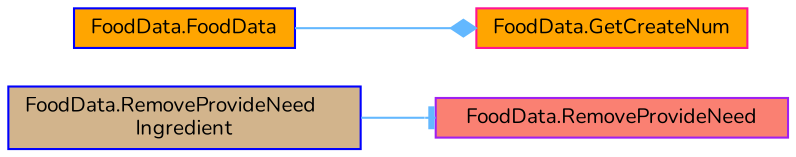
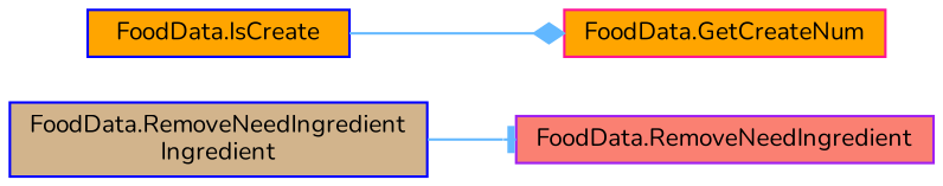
  digraph {
    fontname=Nunito
    rankdir=LR
    node [color=blue fillcolor=orange fontname=Nunito fontsize=10 shape=box style=filled]
    edge [color=steelblue1 fontname=Nunito fontsize=10 labelfontname=Helvetica labelfontsize=10 style=solid]
-   n1 [fillcolor=tan fontcolor=black height=0.2 label="FoodData.RemoveProvideNeed\lIngredient" width=0.4]
-   n2 [color=purple fillcolor=salmon height=0.2 label="FoodData.RemoveProvideNeed" width=0.4]
-   n3 [height=0.2 label="FoodData.FoodData" width=0.4]
+   n1 [fillcolor=tan fontcolor=black height=0.2 label="FoodData.RemoveNeedIngredient\lIngredient" width=0.4]
+   n2 [color=purple fillcolor=salmon height=0.2 label="FoodData.RemoveNeedIngredient" width=0.4]
+   n3 [height=0.2 label="FoodData.IsCreate" width=0.4]
    n4 [color=deeppink height=0.2 label="FoodData.GetCreateNum" width=0.4]
    n1 -> n2 [arrowhead=tee]
    n3 -> n4 [arrowhead=diamond]
  }
